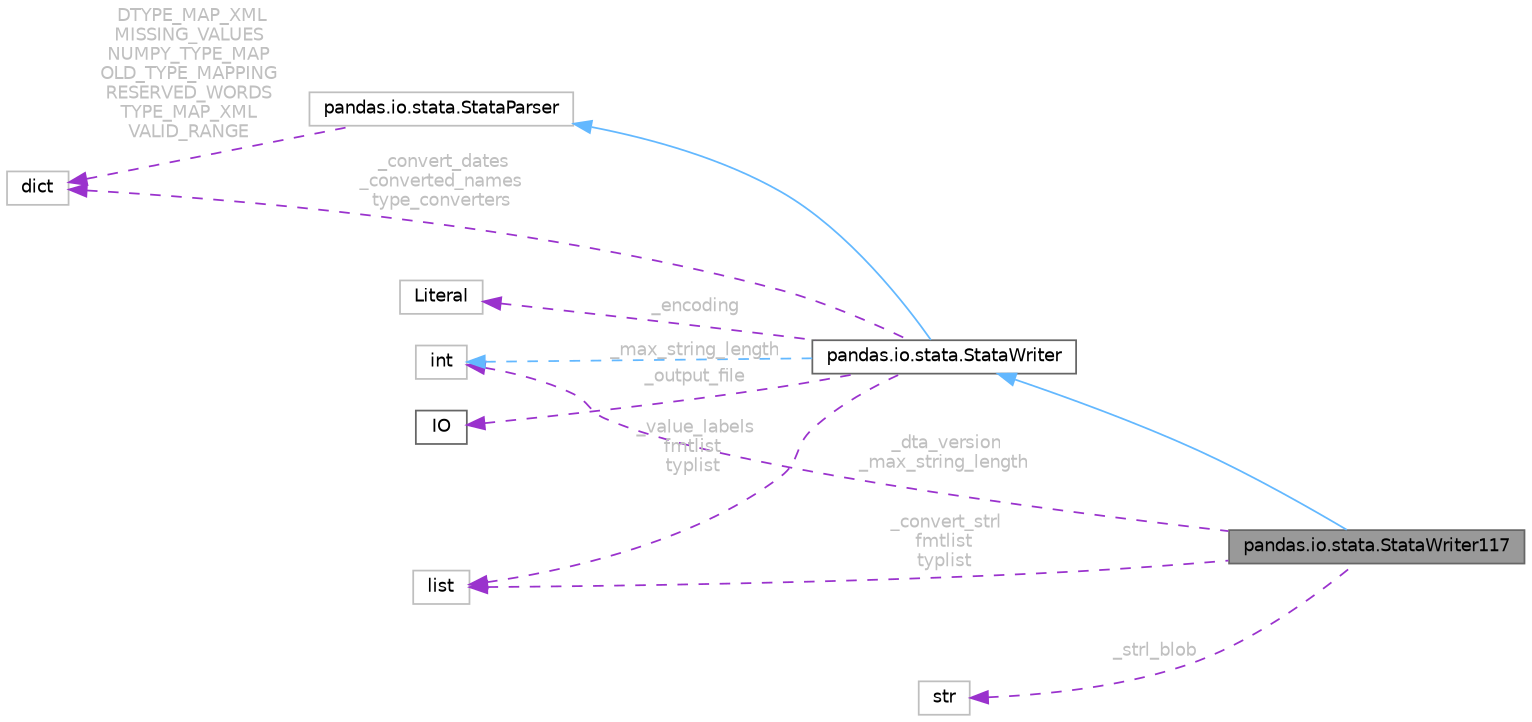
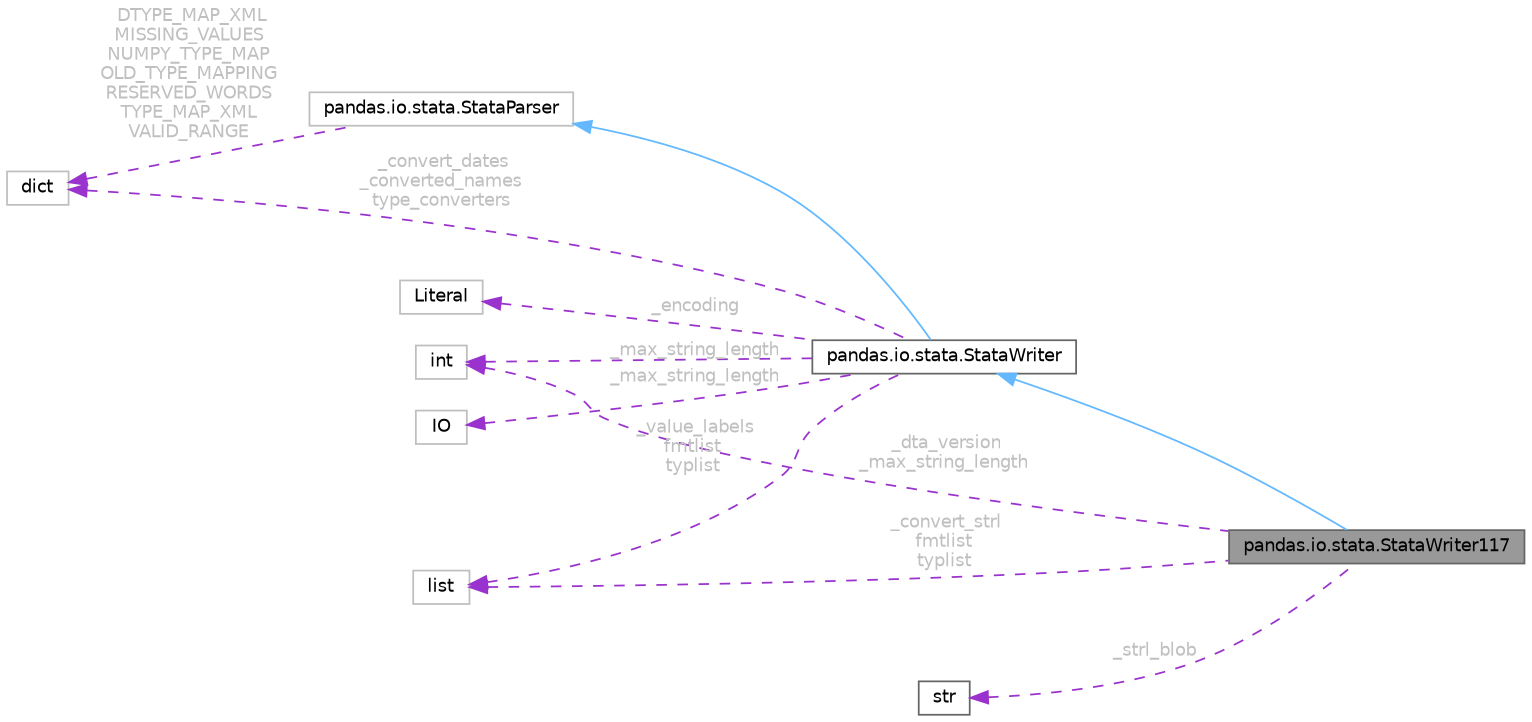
  digraph {
    rankdir=LR
    node [color=grey75 fillcolor=white fontname=Helvetica fontsize=10 shape=box style=filled]
    edge [color=darkorchid3 dir=back fontname=Helvetica fontsize=10 labelfontname=Helvetica labelfontsize=10 style=dashed fontcolor=grey]
    n1 [color=gray40 fillcolor=grey60 fontcolor=black height=0.2 label="pandas.io.stata.StataWriter117" width=0.4]
    n2 [color=gray40 height=0.2 label="pandas.io.stata.StataWriter" width=0.4]
    n3 [height=0.2 label="pandas.io.stata.StataParser" width=0.4]
    n4 [height=0.2 label=dict width=0.4]
    n5 [height=0.2 label=int width=0.4]
    n6 [height=0.2 label=Literal width=0.4]
    n7 [height=0.2 label=list width=0.4]
-   n8 [color=gray40 height=0.2 label=IO width=0.4]
-   n9 [height=0.2 label=str width=0.4]
+   n8 [height=0.2 label=IO width=0.4]
+   n9 [color=gray40 height=0.2 label=str width=0.4]
    n2 -> n1 [color=steelblue1 style=solid fontcolor=""]
    n3 -> n2 [color=steelblue1 style=solid fontcolor=""]
    n4 -> n2 [label=" _convert_dates\n_converted_names\ntype_converters"]
    n4 -> n3 [label=" DTYPE_MAP_XML\nMISSING_VALUES\nNUMPY_TYPE_MAP\nOLD_TYPE_MAPPING\nRESERVED_WORDS\nTYPE_MAP_XML\nVALID_RANGE"]
    n5 -> n1 [label=" _dta_version\n_max_string_length"]
-   n5 -> n2 [color=steelblue1 label=" _max_string_length"]
+   n5 -> n2 [label=" _max_string_length"]
    n6 -> n2 [label=" _encoding"]
    n7 -> n1 [label=" _convert_strl\nfmtlist\ntyplist"]
    n7 -> n2 [label=" _value_labels\nfmtlist\ntyplist"]
-   n8 -> n2 [label=" _output_file"]
+   n8 -> n2 [label=" _max_string_length"]
    n9 -> n1 [label=" _strl_blob"]
  }
